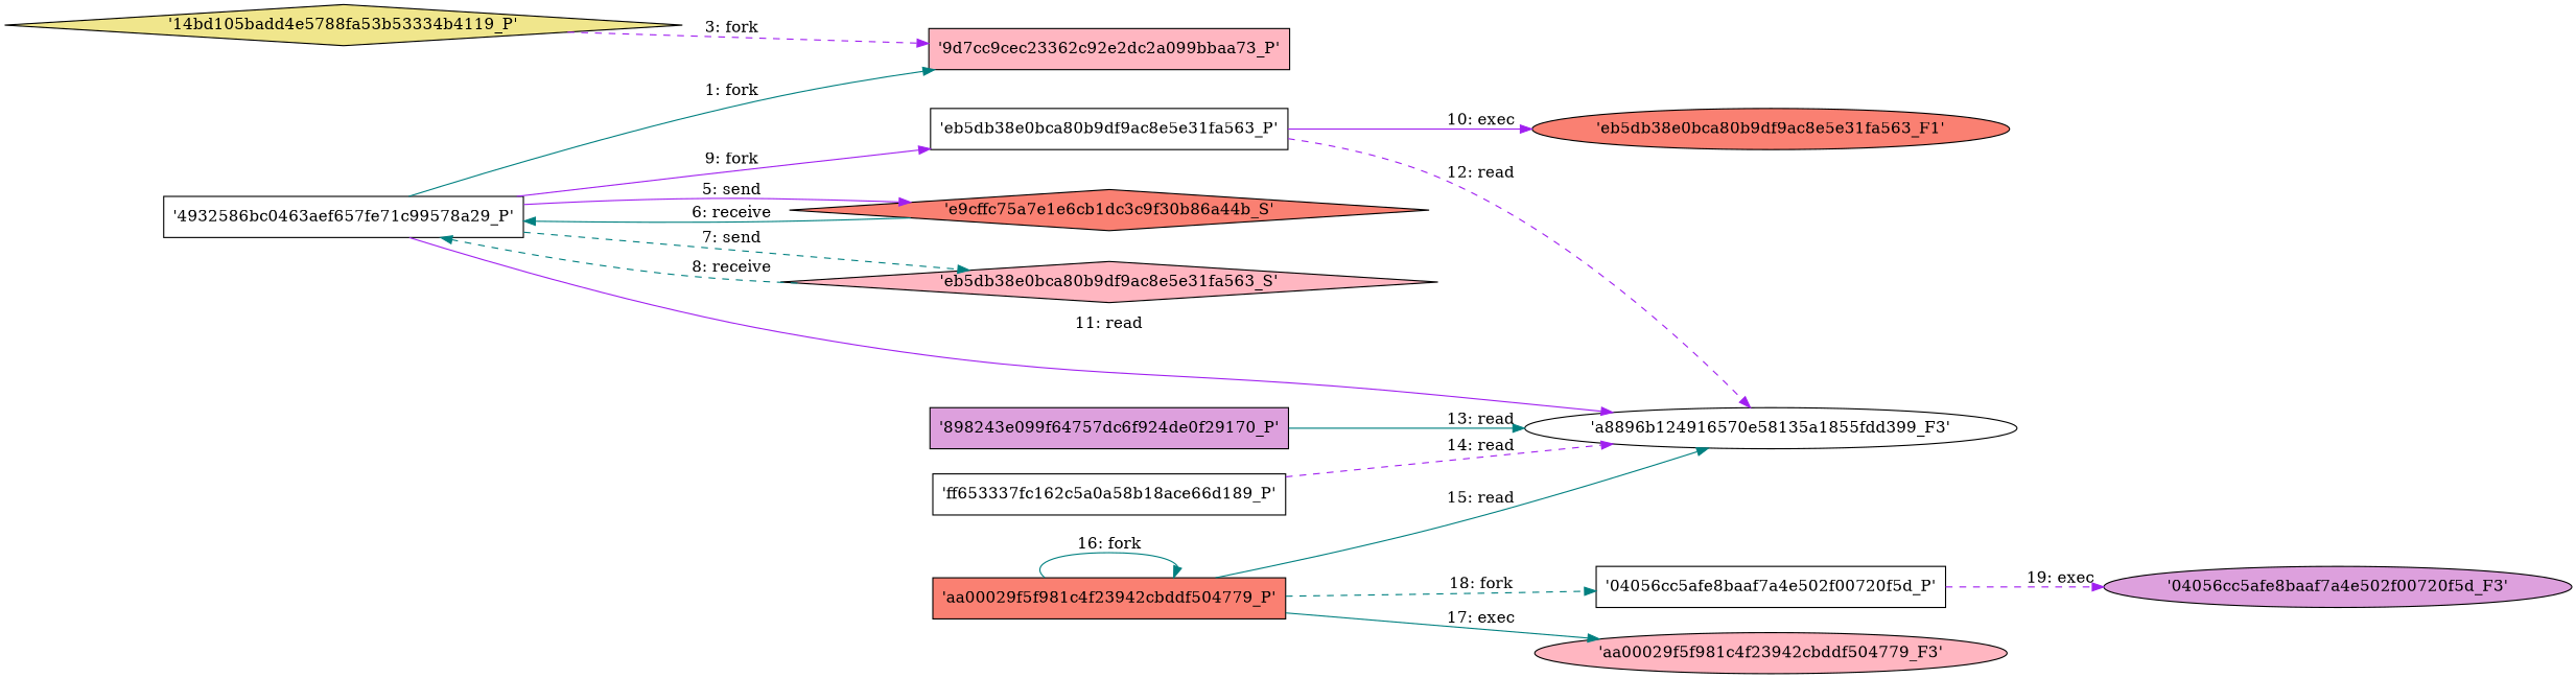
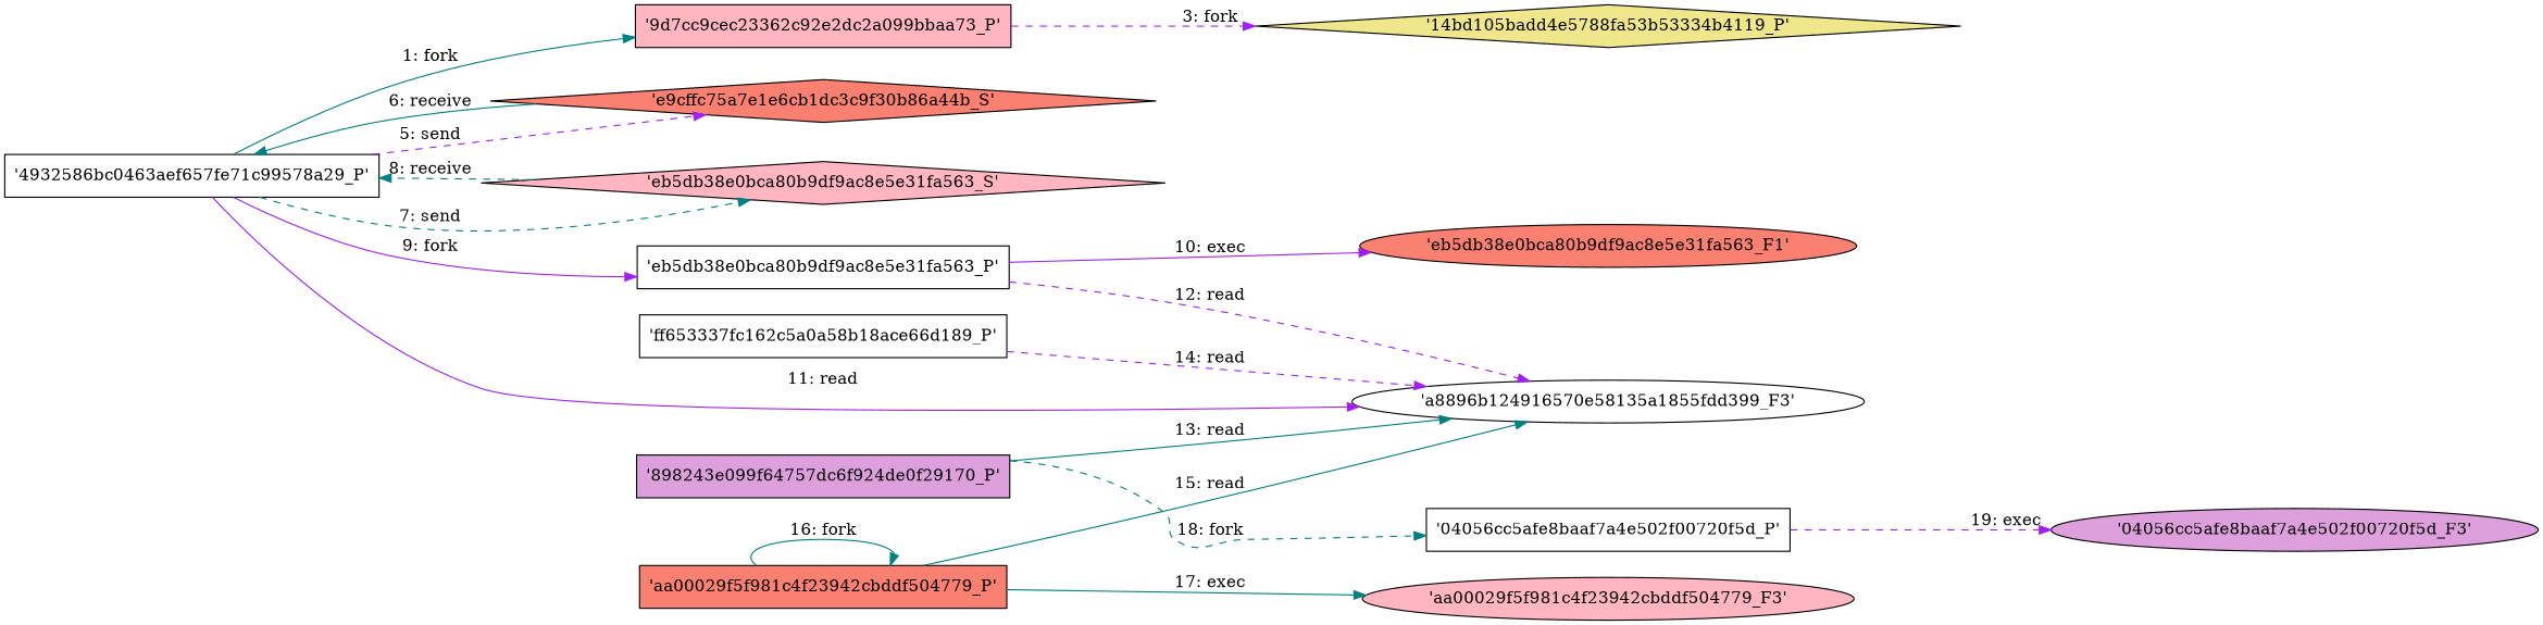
  digraph {
    engine=neato
    fixedsize=false
    fontsize=10
    nodesep=0.3
    rankdir=LR
    ranksep=0
    splines=true
    node [fillcolor=white node_type=Process shape=box style=filled]
    edge [color=teal style=solid]
    "'9d7cc9cec23362c92e2dc2a099bbaa73_P'" [fillcolor=lightpink]
    "'4932586bc0463aef657fe71c99578a29_P'"
    "'e9cffc75a7e1e6cb1dc3c9f30b86a44b_S'" [fillcolor=salmon node_type=Socket shape=diamond]
    "'eb5db38e0bca80b9df9ac8e5e31fa563_S'" [fillcolor=lightpink node_type=Socket shape=diamond]
    "'eb5db38e0bca80b9df9ac8e5e31fa563_P'"
    "'a8896b124916570e58135a1855fdd399_F3'" [node_type=file shape=ellipse]
    "'eb5db38e0bca80b9df9ac8e5e31fa563_F1'" [fillcolor=salmon node_type=File shape=ellipse]
    "'14bd105badd4e5788fa53b53334b4119_P'" [fillcolor=khaki shape=diamond]
    "'898243e099f64757dc6f924de0f29170_P'" [fillcolor=plum]
    n10 [label="'ff653337fc162c5a0a58b18ace66d189_P'"]
    "'aa00029f5f981c4f23942cbddf504779_P'" [fillcolor=salmon]
    "'aa00029f5f981c4f23942cbddf504779_F3'" [fillcolor=lightpink node_type=File shape=ellipse]
    "'04056cc5afe8baaf7a4e502f00720f5d_P'"
    "'04056cc5afe8baaf7a4e502f00720f5d_F3'" [fillcolor=plum node_type=File shape=ellipse]
    "'4932586bc0463aef657fe71c99578a29_P'" -> "'9d7cc9cec23362c92e2dc2a099bbaa73_P'" [label="1: fork"]
-   "'4932586bc0463aef657fe71c99578a29_P'" -> "'e9cffc75a7e1e6cb1dc3c9f30b86a44b_S'" [color=purple label="5: send"]
+   "'4932586bc0463aef657fe71c99578a29_P'" -> "'e9cffc75a7e1e6cb1dc3c9f30b86a44b_S'" [color=purple label="5: send" style=dashed]
    "'4932586bc0463aef657fe71c99578a29_P'" -> "'eb5db38e0bca80b9df9ac8e5e31fa563_S'" [label="7: send" style=dashed]
    "'4932586bc0463aef657fe71c99578a29_P'" -> "'eb5db38e0bca80b9df9ac8e5e31fa563_P'" [color=purple label="9: fork"]
    "'4932586bc0463aef657fe71c99578a29_P'" -> "'a8896b124916570e58135a1855fdd399_F3'" [color=purple label="11: read"]
    "'e9cffc75a7e1e6cb1dc3c9f30b86a44b_S'" -> "'4932586bc0463aef657fe71c99578a29_P'" [label="6: receive"]
    "'eb5db38e0bca80b9df9ac8e5e31fa563_S'" -> "'4932586bc0463aef657fe71c99578a29_P'" [label="8: receive" style=dashed]
    "'eb5db38e0bca80b9df9ac8e5e31fa563_P'" -> "'a8896b124916570e58135a1855fdd399_F3'" [color=purple label="12: read" style=dashed]
    "'eb5db38e0bca80b9df9ac8e5e31fa563_P'" -> "'eb5db38e0bca80b9df9ac8e5e31fa563_F1'" [color=purple label="10: exec"]
-   "'14bd105badd4e5788fa53b53334b4119_P'" -> "'9d7cc9cec23362c92e2dc2a099bbaa73_P'" [color=purple label="3: fork" style=dashed]
+   "'9d7cc9cec23362c92e2dc2a099bbaa73_P'" -> "'14bd105badd4e5788fa53b53334b4119_P'" [color=purple label="3: fork" style=dashed]
    "'898243e099f64757dc6f924de0f29170_P'" -> "'a8896b124916570e58135a1855fdd399_F3'" [label="13: read"]
    n10 -> "'a8896b124916570e58135a1855fdd399_F3'" [color=purple label="14: read" style=dashed]
    "'aa00029f5f981c4f23942cbddf504779_P'" -> "'a8896b124916570e58135a1855fdd399_F3'" [label="15: read"]
    "'aa00029f5f981c4f23942cbddf504779_P'" -> "'aa00029f5f981c4f23942cbddf504779_P'" [label="16: fork"]
    "'aa00029f5f981c4f23942cbddf504779_P'" -> "'aa00029f5f981c4f23942cbddf504779_F3'" [label="17: exec"]
-   "'aa00029f5f981c4f23942cbddf504779_P'" -> "'04056cc5afe8baaf7a4e502f00720f5d_P'" [label="18: fork" style=dashed]
+   "'898243e099f64757dc6f924de0f29170_P'" -> "'04056cc5afe8baaf7a4e502f00720f5d_P'" [label="18: fork" style=dashed]
    "'04056cc5afe8baaf7a4e502f00720f5d_P'" -> "'04056cc5afe8baaf7a4e502f00720f5d_F3'" [color=purple label="19: exec" style=dashed]
  }
